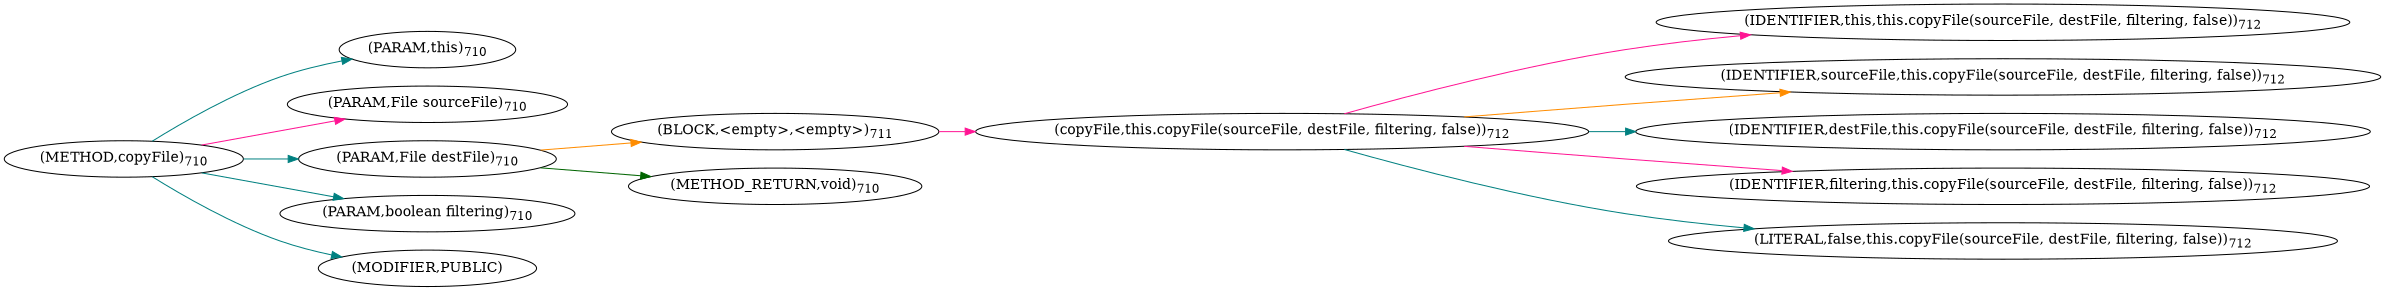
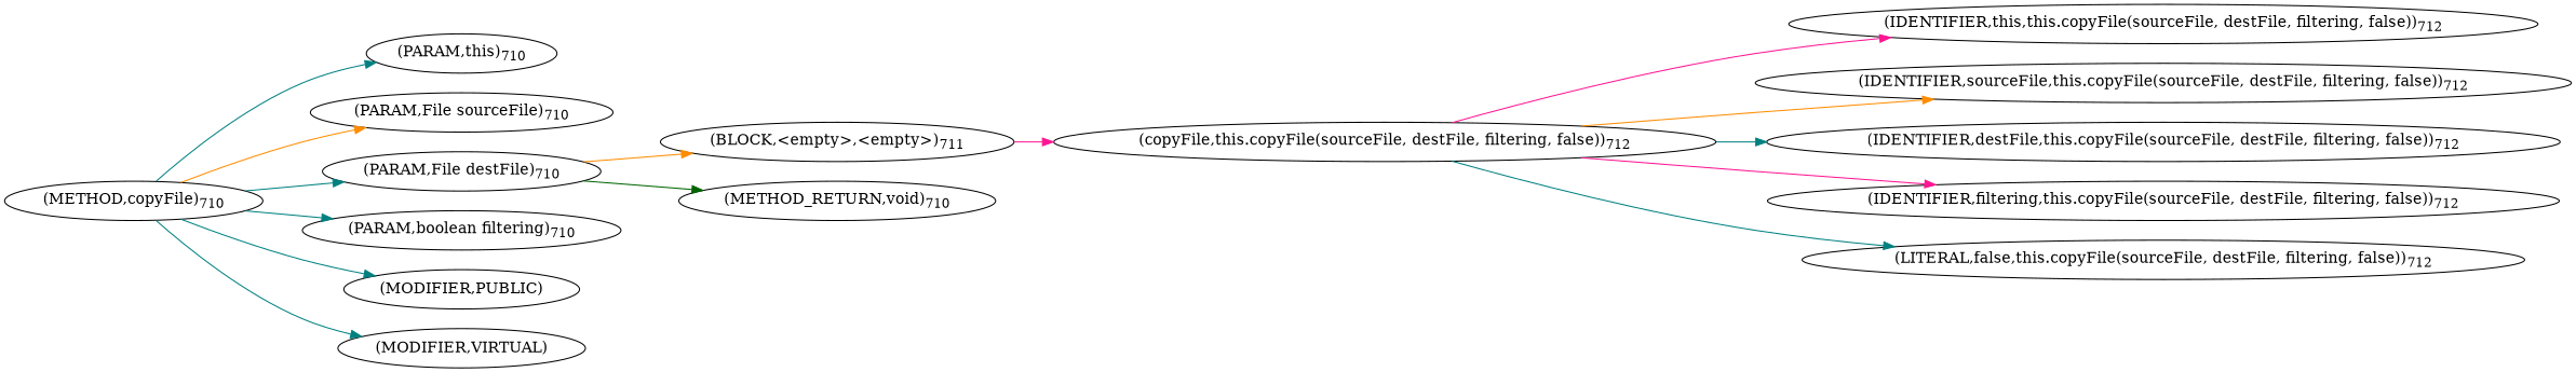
  digraph {
    rankdir=LR
    edge [color=teal]
    n1 [label=<(METHOD,copyFile)<SUB>710</SUB>>]
    n2 [label=<(PARAM,this)<SUB>710</SUB>>]
    n3 [label=<(PARAM,File sourceFile)<SUB>710</SUB>>]
    n4 [label=<(PARAM,File destFile)<SUB>710</SUB>>]
    n5 [label=<(PARAM,boolean filtering)<SUB>710</SUB>>]
    n6 [label=<(MODIFIER,PUBLIC)>]
+   n7 [label=<(MODIFIER,VIRTUAL)>]
    n8 [label=<(BLOCK,&lt;empty&gt;,&lt;empty&gt;)<SUB>711</SUB>>]
    n9 [label=<(METHOD_RETURN,void)<SUB>710</SUB>>]
    n10 [label=<(copyFile,this.copyFile(sourceFile, destFile, filtering, false))<SUB>712</SUB>>]
    n11 [label=<(IDENTIFIER,this,this.copyFile(sourceFile, destFile, filtering, false))<SUB>712</SUB>>]
    n12 [label=<(IDENTIFIER,sourceFile,this.copyFile(sourceFile, destFile, filtering, false))<SUB>712</SUB>>]
    n13 [label=<(IDENTIFIER,destFile,this.copyFile(sourceFile, destFile, filtering, false))<SUB>712</SUB>>]
    n14 [label=<(IDENTIFIER,filtering,this.copyFile(sourceFile, destFile, filtering, false))<SUB>712</SUB>>]
    n15 [label=<(LITERAL,false,this.copyFile(sourceFile, destFile, filtering, false))<SUB>712</SUB>>]
    n1 -> n2
-   n1 -> n3 [color=deeppink]
+   n1 -> n3 [color=darkorange]
    n1 -> n4
    n1 -> n5
    n1 -> n6
+   n1 -> n7
    n4 -> n8 [color=darkorange]
    n4 -> n9 [color=darkgreen]
    n8 -> n10 [color=deeppink]
    n10 -> n11 [color=deeppink]
    n10 -> n12 [color=darkorange]
    n10 -> n13
    n10 -> n14 [color=deeppink]
    n10 -> n15
  }
